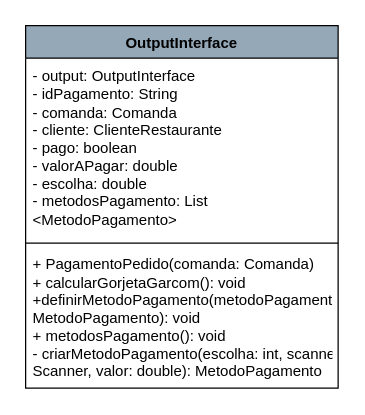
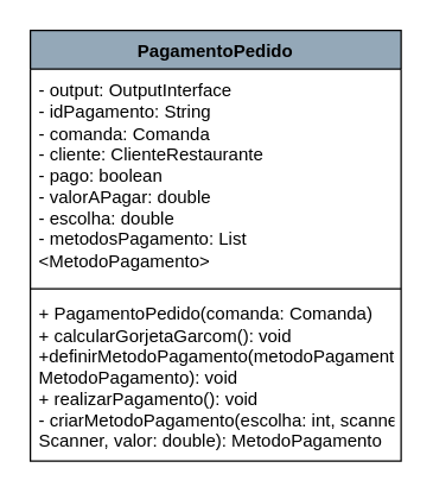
  <mxCell id="0" />
  <mxCell id="1" parent="0" />
- <mxCell id="2" value="OutputInterface" style="swimlane;fontStyle=1;align=center;verticalAlign=top;childLayout=stackLayout;horizontal=1;startSize=26;horizontalStack=0;resizeParent=1;resizeParentMax=0;resizeLast=0;collapsible=1;marginBottom=0;whiteSpace=wrap;html=1;fillColor=#94A8B8;" vertex="1" parent="1"><mxGeometry x="20" y="20" width="250" height="290" as="geometry" /></mxCell>
+ <mxCell id="2" value="PagamentoPedido" style="swimlane;fontStyle=1;align=center;verticalAlign=top;childLayout=stackLayout;horizontal=1;startSize=26;horizontalStack=0;resizeParent=1;resizeParentMax=0;resizeLast=0;collapsible=1;marginBottom=0;whiteSpace=wrap;html=1;fillColor=#94A8B8;" vertex="1" parent="1"><mxGeometry x="20" y="20" width="250" height="290" as="geometry" /></mxCell>
  <mxCell id="3" value="&lt;div&gt;- output: OutputInterface&amp;nbsp;&lt;br&gt;- idPagamento: String&amp;nbsp;&lt;br&gt;- comanda: Comanda&amp;nbsp;&lt;br&gt;- cliente: ClienteRestaurante&amp;nbsp;&lt;br&gt;- pago: boolean&amp;nbsp;&lt;br&gt;- valorAPagar: double&amp;nbsp;&lt;br&gt;- escolha: double&amp;nbsp;&lt;br&gt;- metodosPagamento: List &amp;lt;MetodoPagamento&amp;gt;&lt;br&gt;&lt;/div&gt;" style="text;strokeColor=none;fillColor=none;align=left;verticalAlign=middle;spacingLeft=4;spacingRight=4;overflow=hidden;rotatable=0;points=[[0,0.5],[1,0.5]];portConstraint=eastwest;whiteSpace=wrap;html=1;" vertex="1" parent="2"><mxGeometry y="26" width="250" height="144" as="geometry" /></mxCell>
  <mxCell id="4" value="" style="line;strokeWidth=1;fillColor=none;align=left;verticalAlign=middle;spacingTop=-1;spacingLeft=3;spacingRight=3;rotatable=0;labelPosition=right;points=[];portConstraint=eastwest;strokeColor=inherit;" vertex="1" parent="2"><mxGeometry y="170" width="250" height="8" as="geometry" /></mxCell>
- <mxCell id="5" value="+ PagamentoPedido(comanda: Comanda)&lt;br&gt;+ calcularGorjetaGarcom(): void&amp;nbsp;&lt;br&gt;+definirMetodoPagamento(metodoPagamento: MetodoPagamento): void&amp;nbsp;&lt;br&gt;+ metodosPagamento(): void&amp;nbsp;&lt;br&gt;- criarMetodoPagamento(escolha: int, scanner: Scanner, valor: double): MetodoPagamento" style="text;strokeColor=none;fillColor=none;align=left;verticalAlign=middle;spacingLeft=4;spacingRight=4;overflow=hidden;rotatable=0;points=[[0,0.5],[1,0.5]];portConstraint=eastwest;whiteSpace=wrap;html=1;" vertex="1" parent="2"><mxGeometry y="178" width="250" height="112" as="geometry" /></mxCell>
+ <mxCell id="5" value="+ PagamentoPedido(comanda: Comanda)&lt;br&gt;+ calcularGorjetaGarcom(): void&amp;nbsp;&lt;br&gt;+definirMetodoPagamento(metodoPagamento: MetodoPagamento): void&amp;nbsp;&lt;br&gt;+ realizarPagamento(): void&amp;nbsp;&lt;br&gt;- criarMetodoPagamento(escolha: int, scanner: Scanner, valor: double): MetodoPagamento" style="text;strokeColor=none;fillColor=none;align=left;verticalAlign=middle;spacingLeft=4;spacingRight=4;overflow=hidden;rotatable=0;points=[[0,0.5],[1,0.5]];portConstraint=eastwest;whiteSpace=wrap;html=1;" vertex="1" parent="2"><mxGeometry y="178" width="250" height="112" as="geometry" /></mxCell>
